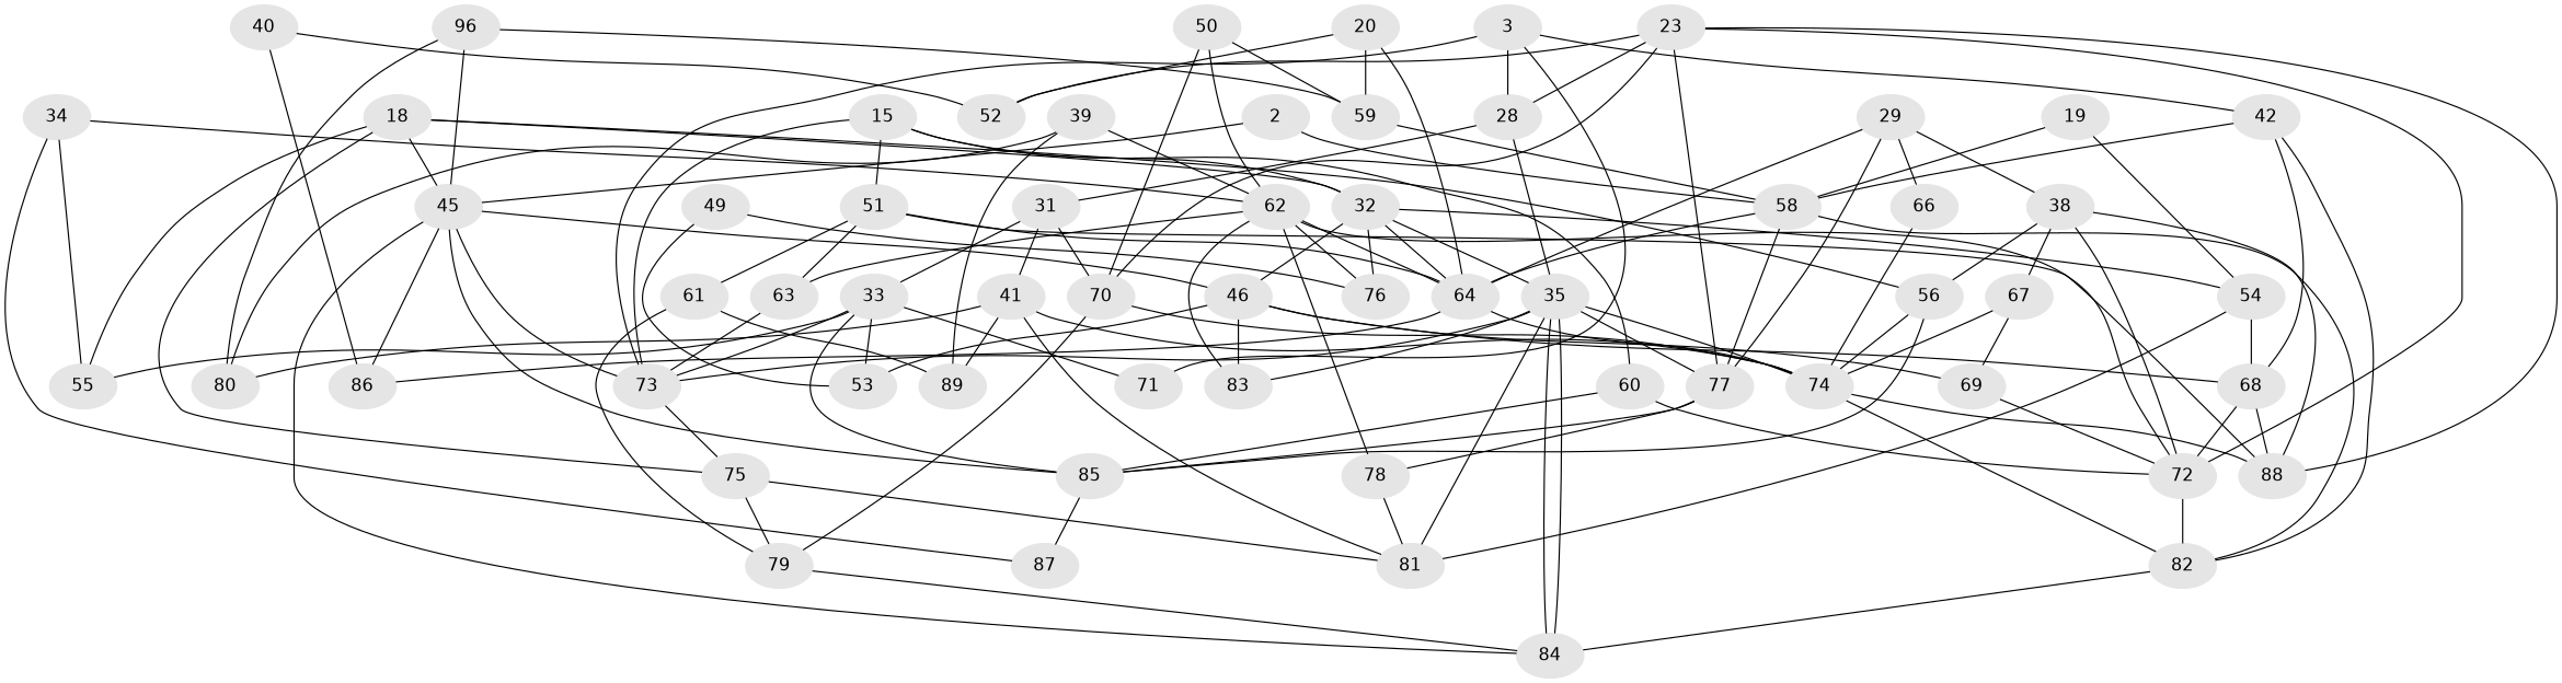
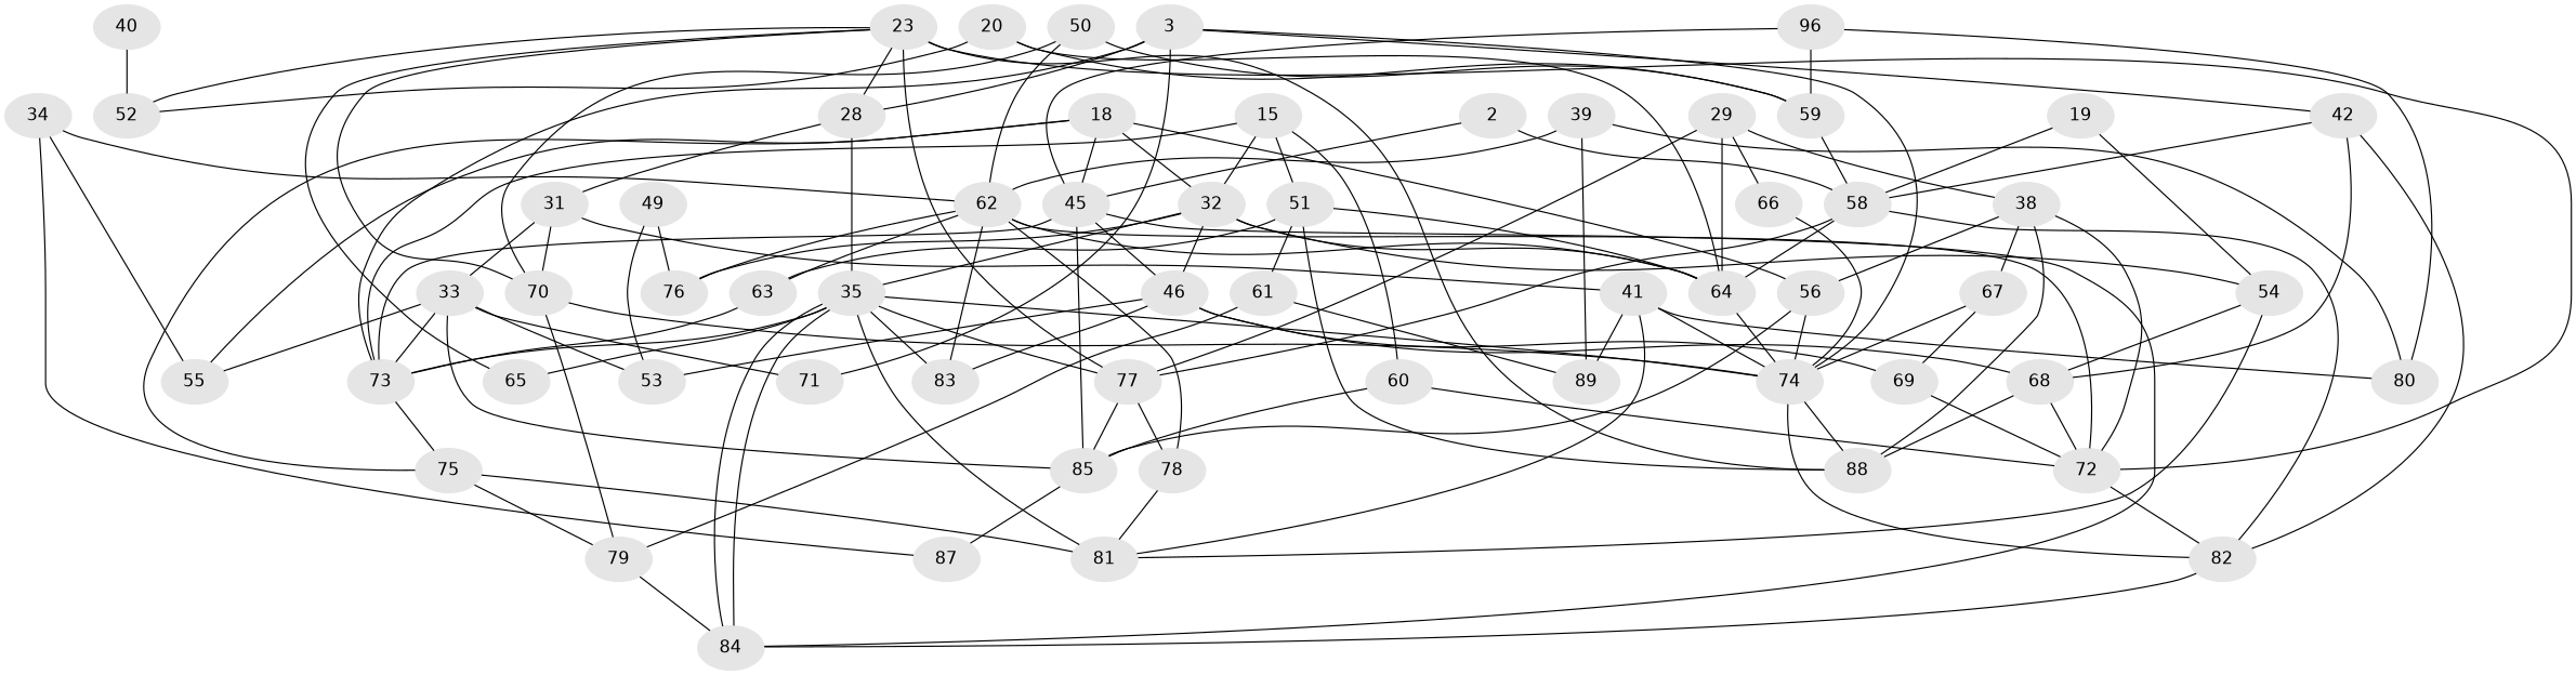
  graph {
    fontname="DejaVu Sans"
    node [color=gray90 fontname="DejaVu Sans" style=filled]
    edge [fontname="DejaVu Sans"]
    45 [super="+14"]
    73 [super="+26+27"]
    46
    85 [super="+59"]
    84
-   86
    2
    58 [super="+12"]
    64 [super="+48"]
    77 [super="+17"]
    82 [super="+24"]
    28 [super="+13"]
    31
    35 [super="+21"]
    3
    42
    71
    74 [super="+47"]
    68 [super="+30"]
    75
    88 [super="+22"]
    32 [super="+6+11"]
    54
    76
    15
    51
    60 [super="+44"]
    61
    63
    72
    18 [super="+16"]
    55
    56
    81 [super="+43"]
    79
    19
    20
    52
    n39 [label=59 super="+4"]
    23 [super="+8+5"]
+   65
    70
    78
    33
    41
    83
    38 [super="+37"]
    67
    29
    66
    53
    80
    89
    69
    87
    34
    62 [super="+10"]
    n58 [label=96]
    39
    40
    49
    50
    45 -- 73
    45 -- 46
    45 -- 85
    45 -- 84
-   45 -- 86
    73 -- 75
    46 -- 68
    46 -- 83
    46 -- 53
    46 -- 69
    85 -- 87
    2 -- 45
    2 -- 58
    58 -- 64
    58 -- 77 [weight=2]
    58 -- 82
-   64 -- 86
    64 -- 74 [weight=2]
    77 -- 85
    77 -- 78
    82 -- 84
    28 -- 31
    28 -- 35
    31 -- 70
    31 -- 33
    31 -- 41
    35 -- 73
    35 -- 84
    35 -- 84
    35 -- 77
    35 -- 74
    35 -- 81 [weight=2]
+   35 -- 65
    35 -- 83
    3 -- 73
    3 -- 28 [weight=2]
    3 -- 42
    3 -- 71
+   3 -- 74
    42 -- 58
    42 -- 82
    42 -- 68
    74 -- 82
    74 -- 88
    68 -- 88
    68 -- 72
    75 -- 81
    75 -- 79
    32 -- 46
    32 -- 64
    32 -- 35
    32 -- 54
    32 -- 76 [weight=2]
    54 -- 68
    54 -- 81
    15 -- 73 [weight=2]
    15 -- 32
    15 -- 51
    15 -- 60 [weight=2]
    51 -- 64
    51 -- 88
    51 -- 61
    51 -- 63
    60 -- 85 [weight=2]
    60 -- 72
    61 -- 79
    61 -- 89
    63 -- 73
    72 -- 82
    18 -- 45
    18 -- 75
    18 -- 32
    18 -- 55
    18 -- 56
    56 -- 85
    56 -- 74
    79 -- 84
    19 -- 58
    19 -- 54
    20 -- 64
    20 -- 52
    20 -- n39
    n39 -- 58 [weight=2]
    23 -- 77 [weight=2]
    23 -- 28
    23 -- 88
    23 -- 72 [weight=2]
    23 -- 52
+   23 -- 65
    23 -- 70
    70 -- 74
    70 -- 79
    78 -- 81
    33 -- 73
    33 -- 85
    33 -- 71
    33 -- 55
    33 -- 53
    41 -- 74
    41 -- 81
    41 -- 80
    41 -- 89
    38 -- 88
    38 -- 72 [weight=2]
    38 -- 56
    38 -- 67
    67 -- 74
    67 -- 69
    29 -- 64
    29 -- 77
    29 -- 38
    29 -- 66
    66 -- 74
    69 -- 72
    34 -- 55
    34 -- 87
    34 -- 62
    62 -- 64 [weight=2]
    62 -- 76
    62 -- 63
    62 -- 72
    62 -- 78
    62 -- 83
    n58 -- 45
    n58 -- n39
    n58 -- 80
    39 -- 80
    39 -- 89
    39 -- 62
-   40 -- 86
    40 -- 52
    49 -- 76
    49 -- 53
    50 -- n39 [weight=2]
    50 -- 70
    50 -- 62 [weight=2]
  }
